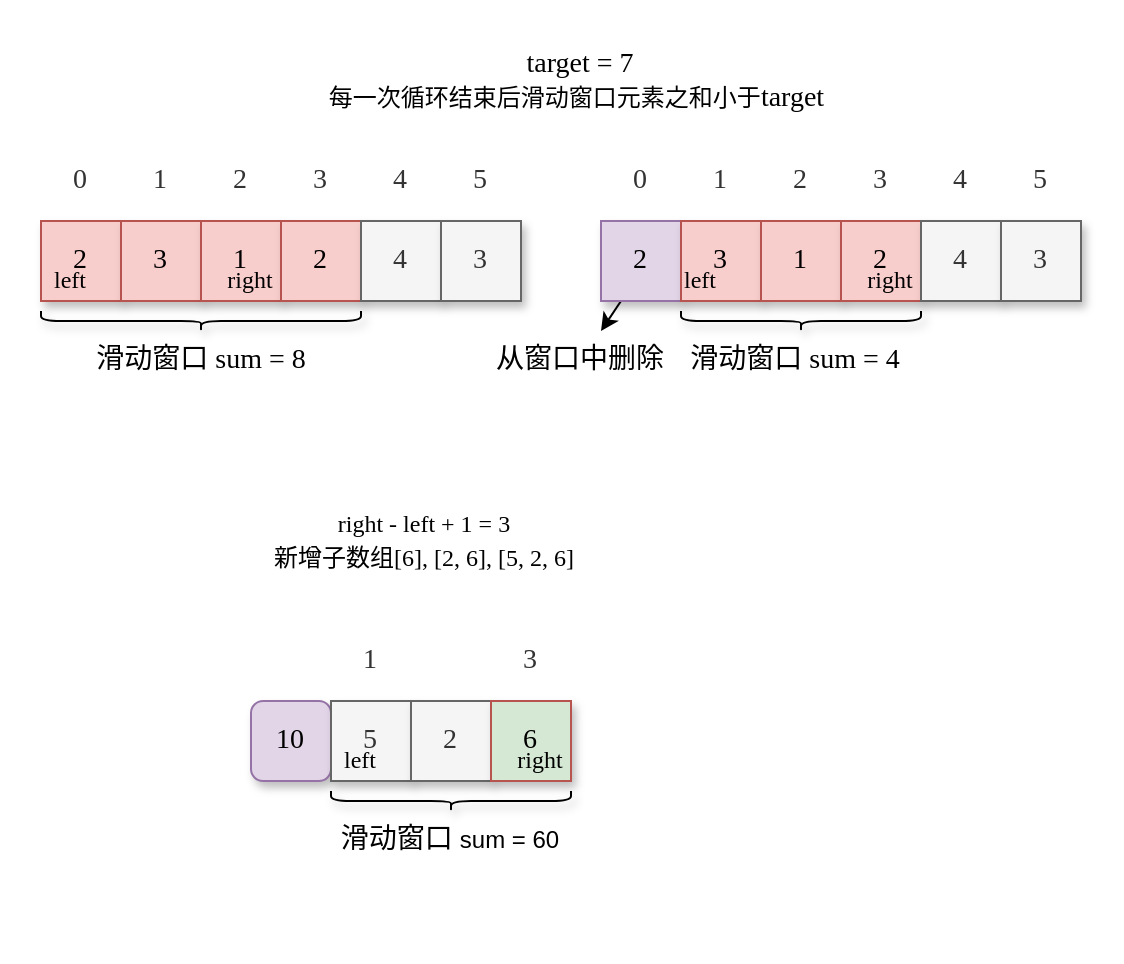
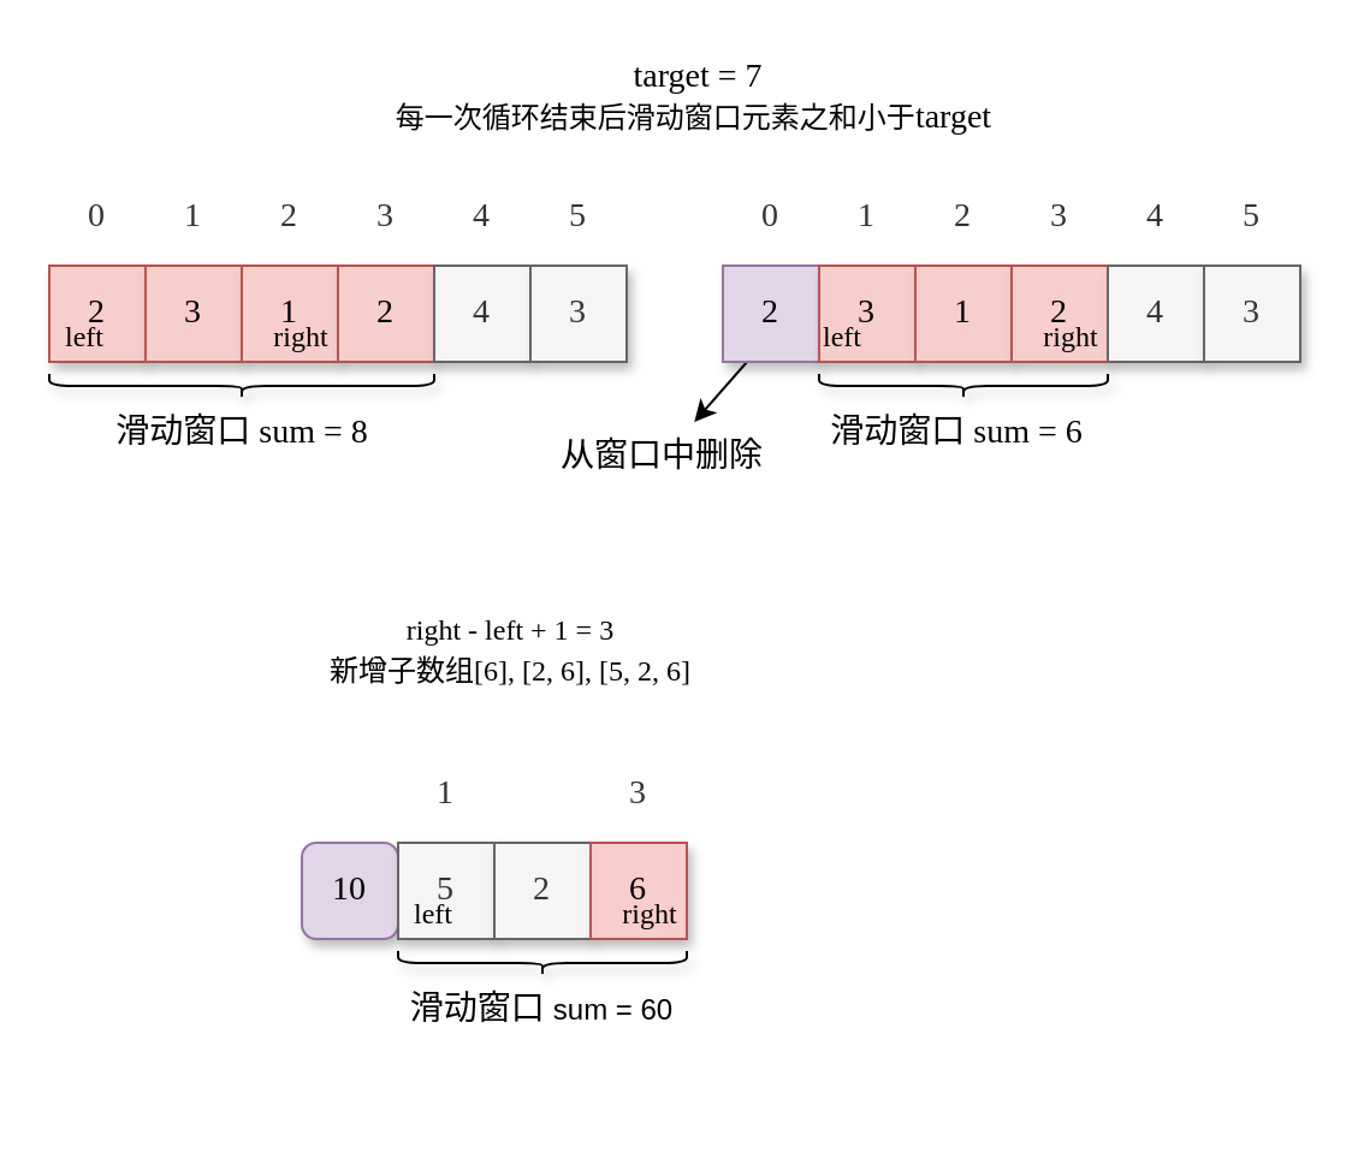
  <mxCell id="0" />
  <mxCell id="1" parent="0" />
  <mxCell id="2" value="&lt;font face=&quot;Comic Sans MS&quot; style=&quot;font-size: 14px&quot;&gt;0&lt;/font&gt;" style="rounded=0;whiteSpace=wrap;html=1;shadow=1;fillColor=#f5f5f5;fontColor=#333333;strokeColor=#666666;glass=0;opacity=0;" vertex="1" parent="1"><mxGeometry x="20" y="70" width="40" height="40" as="geometry" /></mxCell>
  <mxCell id="3" value="&lt;font face=&quot;Comic Sans MS&quot; style=&quot;font-size: 14px&quot;&gt;1&lt;/font&gt;" style="rounded=0;whiteSpace=wrap;html=1;shadow=1;fillColor=#f5f5f5;fontColor=#333333;strokeColor=#666666;glass=0;opacity=0;" vertex="1" parent="1"><mxGeometry x="60" y="70" width="40" height="40" as="geometry" /></mxCell>
  <mxCell id="4" value="&lt;font face=&quot;Comic Sans MS&quot; style=&quot;font-size: 14px&quot;&gt;2&lt;/font&gt;" style="rounded=0;whiteSpace=wrap;html=1;shadow=1;fillColor=#f5f5f5;fontColor=#333333;strokeColor=#666666;glass=0;opacity=0;" vertex="1" parent="1"><mxGeometry x="100" y="70" width="40" height="40" as="geometry" /></mxCell>
  <mxCell id="5" value="&lt;font face=&quot;Comic Sans MS&quot;&gt;&lt;span style=&quot;font-size: 14px&quot;&gt;3&lt;/span&gt;&lt;/font&gt;" style="rounded=0;whiteSpace=wrap;html=1;shadow=1;fillColor=#f5f5f5;fontColor=#333333;strokeColor=#666666;glass=0;opacity=0;" vertex="1" parent="1"><mxGeometry x="140" y="70" width="40" height="40" as="geometry" /></mxCell>
  <mxCell id="6" value="&lt;font face=&quot;Comic Sans MS&quot; style=&quot;font-size: 14px&quot;&gt;2&lt;/font&gt;" style="rounded=0;whiteSpace=wrap;html=1;shadow=1;fillColor=#f8cecc;strokeColor=#b85450;glass=0;" vertex="1" parent="1"><mxGeometry x="20" y="110" width="40" height="40" as="geometry" /></mxCell>
  <mxCell id="7" value="&lt;font face=&quot;Comic Sans MS&quot; style=&quot;font-size: 14px&quot;&gt;3&lt;/font&gt;" style="rounded=0;whiteSpace=wrap;html=1;shadow=1;fillColor=#f8cecc;strokeColor=#b85450;glass=0;" vertex="1" parent="1"><mxGeometry x="60" y="110" width="40" height="40" as="geometry" /></mxCell>
  <mxCell id="8" value="&lt;font face=&quot;Comic Sans MS&quot; style=&quot;font-size: 14px&quot;&gt;1&lt;/font&gt;" style="rounded=0;whiteSpace=wrap;html=1;shadow=1;fillColor=#f8cecc;strokeColor=#b85450;glass=0;" vertex="1" parent="1"><mxGeometry x="100" y="110" width="40" height="40" as="geometry" /></mxCell>
  <mxCell id="9" value="&lt;font face=&quot;Comic Sans MS&quot; style=&quot;font-size: 14px&quot;&gt;2&lt;/font&gt;" style="rounded=0;whiteSpace=wrap;html=1;shadow=1;fillColor=#f8cecc;strokeColor=#b85450;glass=0;" vertex="1" parent="1"><mxGeometry x="140" y="110" width="40" height="40" as="geometry" /></mxCell>
  <mxCell id="10" value="" style="shape=curlyBracket;whiteSpace=wrap;html=1;rounded=1;flipH=1;shadow=1;glass=0;fontFamily=Comic Sans MS;fontSize=14;rotation=90;" vertex="1" parent="1"><mxGeometry x="95" y="80" width="10" height="160" as="geometry" /></mxCell>
  <mxCell id="11" value="&lt;font style=&quot;font-size: 12px&quot;&gt;&lt;span style=&quot;font-size: 14px&quot;&gt;target = 7&lt;/span&gt;&lt;br&gt;每一次循环结束后滑动窗口元素之和小于&lt;/font&gt;target&amp;nbsp;" style="text;html=1;strokeColor=none;fillColor=none;align=center;verticalAlign=middle;whiteSpace=wrap;rounded=0;shadow=1;glass=0;fontFamily=Comic Sans MS;fontSize=14;" vertex="1" parent="1"><mxGeometry x="140" y="20" width="300" height="40" as="geometry" /></mxCell>
  <mxCell id="12" value="滑动窗口 sum = 8" style="text;html=1;strokeColor=none;fillColor=none;align=center;verticalAlign=middle;whiteSpace=wrap;rounded=0;shadow=1;glass=0;fontFamily=Comic Sans MS;fontSize=14;" vertex="1" parent="1"><mxGeometry x="37.5" y="170" width="125" height="20" as="geometry" /></mxCell>
- <mxCell id="13" value="从窗口中删除" style="text;html=1;strokeColor=none;fillColor=none;align=center;verticalAlign=middle;whiteSpace=wrap;rounded=0;shadow=1;glass=0;fontFamily=Comic Sans MS;fontSize=14;" vertex="1" parent="1"><mxGeometry x="245" y="165" width="90" height="30" as="geometry" /></mxCell>
+ <mxCell id="13" value="从窗口中删除" style="text;html=1;strokeColor=none;fillColor=none;align=center;verticalAlign=middle;whiteSpace=wrap;rounded=0;shadow=1;glass=0;fontFamily=Comic Sans MS;fontSize=14;" vertex="1" parent="1"><mxGeometry x="230" y="175" width="90" height="30" as="geometry" /></mxCell>
  <mxCell id="14" value="&lt;font style=&quot;font-size: 12px&quot;&gt;right&lt;/font&gt;" style="text;html=1;strokeColor=none;fillColor=none;align=center;verticalAlign=middle;whiteSpace=wrap;rounded=0;shadow=1;glass=0;fontFamily=Comic Sans MS;fontSize=12;" vertex="1" parent="1"><mxGeometry x="110" y="130" width="30" height="20" as="geometry" /></mxCell>
  <mxCell id="15" value="&lt;font style=&quot;font-size: 12px&quot;&gt;left&lt;/font&gt;" style="text;html=1;strokeColor=none;fillColor=none;align=center;verticalAlign=middle;whiteSpace=wrap;rounded=0;shadow=1;glass=0;fontFamily=Comic Sans MS;fontSize=12;" vertex="1" parent="1"><mxGeometry x="20" y="130" width="30" height="20" as="geometry" /></mxCell>
  <mxCell id="16" value="&lt;font face=&quot;Comic Sans MS&quot; style=&quot;font-size: 14px&quot;&gt;10&lt;/font&gt;" style="whiteSpace=wrap;html=1;shadow=1;fillColor=#e1d5e7;strokeColor=#9673a6;glass=0;rounded=1;" vertex="1" parent="1"><mxGeometry x="125" y="350" width="40" height="40" as="geometry" /></mxCell>
  <mxCell id="17" value="&lt;font face=&quot;Comic Sans MS&quot; style=&quot;font-size: 14px&quot;&gt;5&lt;/font&gt;" style="rounded=0;whiteSpace=wrap;html=1;shadow=1;fillColor=#f5f5f5;fontColor=#333333;strokeColor=#666666;glass=0;" vertex="1" parent="1"><mxGeometry x="165" y="350" width="40" height="40" as="geometry" /></mxCell>
  <mxCell id="18" value="&lt;font face=&quot;Comic Sans MS&quot; style=&quot;font-size: 14px&quot;&gt;2&lt;/font&gt;" style="rounded=0;whiteSpace=wrap;html=1;shadow=1;fillColor=#f5f5f5;strokeColor=#666666;glass=0;fontColor=#333333;" vertex="1" parent="1"><mxGeometry x="205" y="350" width="40" height="40" as="geometry" /></mxCell>
- <mxCell id="19" value="&lt;font face=&quot;Comic Sans MS&quot; style=&quot;font-size: 14px&quot;&gt;6&lt;/font&gt;" style="rounded=0;whiteSpace=wrap;html=1;shadow=1;fillColor=#d5e8d4;strokeColor=#b85450;glass=0;" vertex="1" parent="1"><mxGeometry x="245" y="350" width="40" height="40" as="geometry" /></mxCell>
+ <mxCell id="19" value="&lt;font face=&quot;Comic Sans MS&quot; style=&quot;font-size: 14px&quot;&gt;6&lt;/font&gt;" style="rounded=0;whiteSpace=wrap;html=1;shadow=1;fillColor=#f8cecc;strokeColor=#b85450;glass=0;" vertex="1" parent="1"><mxGeometry x="245" y="350" width="40" height="40" as="geometry" /></mxCell>
  <mxCell id="20" value="" style="shape=curlyBracket;whiteSpace=wrap;html=1;rounded=1;flipH=1;shadow=1;glass=0;fontFamily=Comic Sans MS;fontSize=14;rotation=90;" vertex="1" parent="1"><mxGeometry x="220" y="340" width="10" height="120" as="geometry" /></mxCell>
  <mxCell id="21" value="滑动窗口&amp;nbsp;&lt;span style=&quot;font-family: &amp;#34;helvetica&amp;#34; ; font-size: 12px&quot;&gt;sum = 60&lt;/span&gt;" style="text;html=1;strokeColor=none;fillColor=none;align=center;verticalAlign=middle;whiteSpace=wrap;rounded=0;shadow=1;glass=0;fontFamily=Comic Sans MS;fontSize=14;" vertex="1" parent="1"><mxGeometry x="165" y="410" width="120" height="20" as="geometry" /></mxCell>
  <mxCell id="22" value="&lt;font style=&quot;font-size: 12px&quot;&gt;right&lt;/font&gt;" style="text;html=1;strokeColor=none;fillColor=none;align=center;verticalAlign=middle;whiteSpace=wrap;rounded=0;shadow=1;glass=0;fontFamily=Comic Sans MS;fontSize=12;" vertex="1" parent="1"><mxGeometry x="255" y="370" width="30" height="20" as="geometry" /></mxCell>
  <mxCell id="23" value="&lt;font style=&quot;font-size: 12px&quot;&gt;left&lt;/font&gt;" style="text;html=1;strokeColor=none;fillColor=none;align=center;verticalAlign=middle;whiteSpace=wrap;rounded=0;shadow=1;glass=0;fontFamily=Comic Sans MS;fontSize=12;" vertex="1" parent="1"><mxGeometry x="165" y="370" width="30" height="20" as="geometry" /></mxCell>
  <mxCell id="24" value="&lt;font face=&quot;Comic Sans MS&quot;&gt;&lt;span style=&quot;font-size: 14px&quot;&gt;3&lt;/span&gt;&lt;/font&gt;" style="rounded=0;whiteSpace=wrap;html=1;shadow=1;fillColor=#f5f5f5;fontColor=#333333;strokeColor=#666666;glass=0;opacity=0;" vertex="1" parent="1"><mxGeometry x="245" y="310" width="40" height="40" as="geometry" /></mxCell>
  <mxCell id="25" value="&lt;font face=&quot;Comic Sans MS&quot; style=&quot;font-size: 14px&quot;&gt;1&lt;/font&gt;" style="rounded=0;whiteSpace=wrap;html=1;shadow=1;fillColor=#f5f5f5;fontColor=#333333;strokeColor=#666666;glass=0;opacity=0;" vertex="1" parent="1"><mxGeometry x="165" y="310" width="40" height="40" as="geometry" /></mxCell>
  <mxCell id="26" value="&lt;span style=&quot;font-size: 12px&quot;&gt;right - left + 1 = 3&lt;br&gt;新增子数组[6], [2, 6], [5, 2, 6]&lt;br&gt;&lt;/span&gt;" style="text;html=1;strokeColor=none;fillColor=none;align=center;verticalAlign=middle;whiteSpace=wrap;rounded=0;shadow=1;glass=0;fontFamily=Comic Sans MS;fontSize=14;" vertex="1" parent="1"><mxGeometry x="100" y="250" width="224" height="40" as="geometry" /></mxCell>
  <mxCell id="27" value="&lt;font face=&quot;Comic Sans MS&quot; style=&quot;font-size: 14px&quot;&gt;4&lt;/font&gt;" style="rounded=0;whiteSpace=wrap;html=1;shadow=1;fillColor=#f5f5f5;fontColor=#333333;strokeColor=#666666;glass=0;" vertex="1" parent="1"><mxGeometry x="180" y="110" width="40" height="40" as="geometry" /></mxCell>
  <mxCell id="28" value="&lt;font face=&quot;Comic Sans MS&quot; style=&quot;font-size: 14px&quot;&gt;3&lt;/font&gt;" style="rounded=0;whiteSpace=wrap;html=1;shadow=1;fillColor=#f5f5f5;strokeColor=#666666;glass=0;fontColor=#333333;" vertex="1" parent="1"><mxGeometry x="220" y="110" width="40" height="40" as="geometry" /></mxCell>
  <mxCell id="29" value="&lt;font face=&quot;Comic Sans MS&quot;&gt;&lt;span style=&quot;font-size: 14px&quot;&gt;4&lt;/span&gt;&lt;/font&gt;" style="rounded=0;whiteSpace=wrap;html=1;shadow=1;fillColor=#f5f5f5;fontColor=#333333;strokeColor=#666666;glass=0;opacity=0;" vertex="1" parent="1"><mxGeometry x="180" y="70" width="40" height="40" as="geometry" /></mxCell>
  <mxCell id="30" value="&lt;font face=&quot;Comic Sans MS&quot;&gt;&lt;span style=&quot;font-size: 14px&quot;&gt;5&lt;/span&gt;&lt;/font&gt;" style="rounded=0;whiteSpace=wrap;html=1;shadow=1;fillColor=#f5f5f5;fontColor=#333333;strokeColor=#666666;glass=0;opacity=0;" vertex="1" parent="1"><mxGeometry x="220" y="70" width="40" height="40" as="geometry" /></mxCell>
  <mxCell id="31" value="&lt;font face=&quot;Comic Sans MS&quot; style=&quot;font-size: 14px&quot;&gt;0&lt;/font&gt;" style="rounded=0;whiteSpace=wrap;html=1;shadow=1;fillColor=#f5f5f5;fontColor=#333333;strokeColor=#666666;glass=0;opacity=0;" vertex="1" parent="1"><mxGeometry x="300" y="70" width="40" height="40" as="geometry" /></mxCell>
  <mxCell id="32" value="&lt;font face=&quot;Comic Sans MS&quot; style=&quot;font-size: 14px&quot;&gt;1&lt;/font&gt;" style="rounded=0;whiteSpace=wrap;html=1;shadow=1;fillColor=#f5f5f5;fontColor=#333333;strokeColor=#666666;glass=0;opacity=0;" vertex="1" parent="1"><mxGeometry x="340" y="70" width="40" height="40" as="geometry" /></mxCell>
  <mxCell id="33" value="&lt;font face=&quot;Comic Sans MS&quot; style=&quot;font-size: 14px&quot;&gt;2&lt;/font&gt;" style="rounded=0;whiteSpace=wrap;html=1;shadow=1;fillColor=#f5f5f5;fontColor=#333333;strokeColor=#666666;glass=0;opacity=0;" vertex="1" parent="1"><mxGeometry x="380" y="70" width="40" height="40" as="geometry" /></mxCell>
  <mxCell id="34" value="&lt;font face=&quot;Comic Sans MS&quot;&gt;&lt;span style=&quot;font-size: 14px&quot;&gt;3&lt;/span&gt;&lt;/font&gt;" style="rounded=0;whiteSpace=wrap;html=1;shadow=1;fillColor=#f5f5f5;fontColor=#333333;strokeColor=#666666;glass=0;opacity=0;" vertex="1" parent="1"><mxGeometry x="420" y="70" width="40" height="40" as="geometry" /></mxCell>
  <mxCell id="35" style="rounded=0;orthogonalLoop=1;jettySize=auto;html=1;exitX=0.25;exitY=1;exitDx=0;exitDy=0;" edge="1" parent="1" source="36" target="13"><mxGeometry relative="1" as="geometry" /></mxCell>
  <mxCell id="36" value="&lt;font face=&quot;Comic Sans MS&quot; style=&quot;font-size: 14px&quot;&gt;2&lt;/font&gt;" style="rounded=0;whiteSpace=wrap;html=1;shadow=1;fillColor=#e1d5e7;strokeColor=#9673a6;glass=0;" vertex="1" parent="1"><mxGeometry x="300" y="110" width="40" height="40" as="geometry" /></mxCell>
  <mxCell id="37" value="&lt;font face=&quot;Comic Sans MS&quot; style=&quot;font-size: 14px&quot;&gt;3&lt;/font&gt;" style="rounded=0;whiteSpace=wrap;html=1;shadow=1;fillColor=#f8cecc;strokeColor=#b85450;glass=0;" vertex="1" parent="1"><mxGeometry x="340" y="110" width="40" height="40" as="geometry" /></mxCell>
  <mxCell id="38" value="&lt;font face=&quot;Comic Sans MS&quot; style=&quot;font-size: 14px&quot;&gt;1&lt;/font&gt;" style="rounded=0;whiteSpace=wrap;html=1;shadow=1;fillColor=#f8cecc;strokeColor=#b85450;glass=0;" vertex="1" parent="1"><mxGeometry x="380" y="110" width="40" height="40" as="geometry" /></mxCell>
  <mxCell id="39" value="&lt;font face=&quot;Comic Sans MS&quot; style=&quot;font-size: 14px&quot;&gt;2&lt;/font&gt;" style="rounded=0;whiteSpace=wrap;html=1;shadow=1;fillColor=#f8cecc;strokeColor=#b85450;glass=0;" vertex="1" parent="1"><mxGeometry x="420" y="110" width="40" height="40" as="geometry" /></mxCell>
  <mxCell id="40" value="" style="shape=curlyBracket;whiteSpace=wrap;html=1;rounded=1;flipH=1;shadow=1;glass=0;fontFamily=Comic Sans MS;fontSize=14;rotation=90;" vertex="1" parent="1"><mxGeometry x="395" y="100" width="10" height="120" as="geometry" /></mxCell>
- <mxCell id="41" value="滑动窗口 sum = 4" style="text;html=1;strokeColor=none;fillColor=none;align=center;verticalAlign=middle;whiteSpace=wrap;rounded=0;shadow=1;glass=0;fontFamily=Comic Sans MS;fontSize=14;" vertex="1" parent="1"><mxGeometry x="335" y="170" width="125" height="20" as="geometry" /></mxCell>
+ <mxCell id="41" value="滑动窗口 sum = 6" style="text;html=1;strokeColor=none;fillColor=none;align=center;verticalAlign=middle;whiteSpace=wrap;rounded=0;shadow=1;glass=0;fontFamily=Comic Sans MS;fontSize=14;" vertex="1" parent="1"><mxGeometry x="335" y="170" width="125" height="20" as="geometry" /></mxCell>
  <mxCell id="42" value="&lt;font style=&quot;font-size: 12px&quot;&gt;right&lt;/font&gt;" style="text;html=1;strokeColor=none;fillColor=none;align=center;verticalAlign=middle;whiteSpace=wrap;rounded=0;shadow=1;glass=0;fontFamily=Comic Sans MS;fontSize=12;" vertex="1" parent="1"><mxGeometry x="430" y="130" width="30" height="20" as="geometry" /></mxCell>
  <mxCell id="43" value="&lt;font style=&quot;font-size: 12px&quot;&gt;left&lt;/font&gt;" style="text;html=1;strokeColor=none;fillColor=none;align=center;verticalAlign=middle;whiteSpace=wrap;rounded=0;shadow=1;glass=0;fontFamily=Comic Sans MS;fontSize=12;" vertex="1" parent="1"><mxGeometry x="335" y="130" width="30" height="20" as="geometry" /></mxCell>
  <mxCell id="44" value="&lt;font face=&quot;Comic Sans MS&quot; style=&quot;font-size: 14px&quot;&gt;4&lt;/font&gt;" style="rounded=0;whiteSpace=wrap;html=1;shadow=1;fillColor=#f5f5f5;fontColor=#333333;strokeColor=#666666;glass=0;" vertex="1" parent="1"><mxGeometry x="460" y="110" width="40" height="40" as="geometry" /></mxCell>
  <mxCell id="45" value="&lt;font face=&quot;Comic Sans MS&quot; style=&quot;font-size: 14px&quot;&gt;3&lt;/font&gt;" style="rounded=0;whiteSpace=wrap;html=1;shadow=1;fillColor=#f5f5f5;strokeColor=#666666;glass=0;fontColor=#333333;" vertex="1" parent="1"><mxGeometry x="500" y="110" width="40" height="40" as="geometry" /></mxCell>
  <mxCell id="46" value="&lt;font face=&quot;Comic Sans MS&quot;&gt;&lt;span style=&quot;font-size: 14px&quot;&gt;4&lt;/span&gt;&lt;/font&gt;" style="rounded=0;whiteSpace=wrap;html=1;shadow=1;fillColor=#f5f5f5;fontColor=#333333;strokeColor=#666666;glass=0;opacity=0;" vertex="1" parent="1"><mxGeometry x="460" y="70" width="40" height="40" as="geometry" /></mxCell>
  <mxCell id="47" value="&lt;font face=&quot;Comic Sans MS&quot;&gt;&lt;span style=&quot;font-size: 14px&quot;&gt;5&lt;/span&gt;&lt;/font&gt;" style="rounded=0;whiteSpace=wrap;html=1;shadow=1;fillColor=#f5f5f5;fontColor=#333333;strokeColor=#666666;glass=0;opacity=0;" vertex="1" parent="1"><mxGeometry x="500" y="70" width="40" height="40" as="geometry" /></mxCell>
